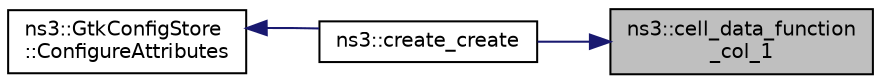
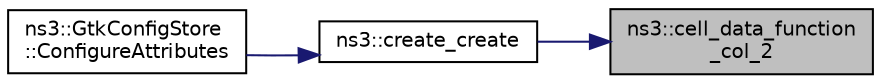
  digraph {
    rankdir=RL
    node [color=black fillcolor=white fontname=Helvetica fontsize=10 shape=record style=filled]
    edge [color=midnightblue dir=back fontname=Helvetica fontsize=10 labelfontname=Helvetica labelfontsize=10 style=solid]
-   n1 [fillcolor=grey75 fontcolor=black height=0.2 label="ns3::cell_data_function\l_col_1" width=0.4]
+   n1 [fillcolor=grey75 fontcolor=black height=0.2 label="ns3::cell_data_function\l_col_2" width=0.4]
    n2 [height=0.2 label="ns3::create_create" width=0.4]
    n3 [height=0.2 label="ns3::GtkConfigStore\l::ConfigureAttributes" width=0.4]
    n1 -> n2
-   n3 -> n2
+   n2 -> n3
  }
